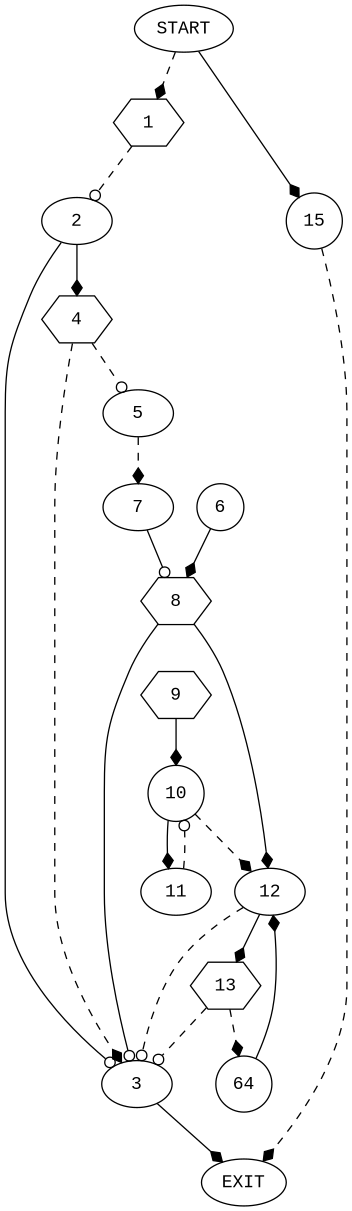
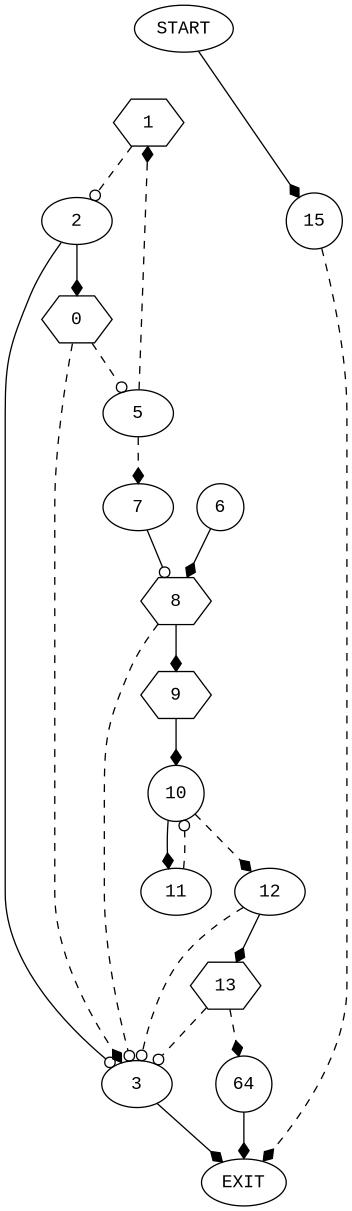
  digraph {
    fontname="Liberation Mono"
    node [fontname="Liberation Mono" shape=ellipse]
    edge [arrowhead=diamond fontname="Liberation Mono" style=dashed]
    n1 [label=START]
    1 [shape=hexagon]
    15 [shape=circle]
    2
    n5 [label=EXIT]
    3
-   4 [shape=hexagon]
+   4 [shape=hexagon label=0]
    5
    7
    6 [shape=circle]
    8 [shape=hexagon]
    9 [shape=hexagon]
    10 [shape=circle]
    11
    12
    13 [shape=hexagon]
    n17 [label=64 shape=circle]
-   n1 -> 1
+   5 -> 1
    n1 -> 15 [style=solid]
    1 -> 2 [arrowhead=odot]
    15 -> n5
    2 -> 3 [arrowhead=odot style=solid]
    2 -> 4 [style=solid]
    3 -> n5 [style=solid]
    4 -> 3
    4 -> 5 [arrowhead=odot]
    5 -> 7
    7 -> 8 [arrowhead=odot style=solid]
    6 -> 8 [style=solid]
-   8 -> 3 [arrowhead=odot style=solid]
-   8 -> 12 [style=solid]
+   8 -> 3 [arrowhead=odot]
+   8 -> 9 [style=solid]
    9 -> 10 [style=solid]
    10 -> 11 [style=solid]
    10 -> 12
    11 -> 10 [arrowhead=odot]
    12 -> 3 [arrowhead=odot]
    12 -> 13 [style=solid]
    13 -> 3 [arrowhead=odot]
    13 -> n17
-   n17 -> 12 [style=solid]
+   n17 -> n5 [style=solid]
  }
